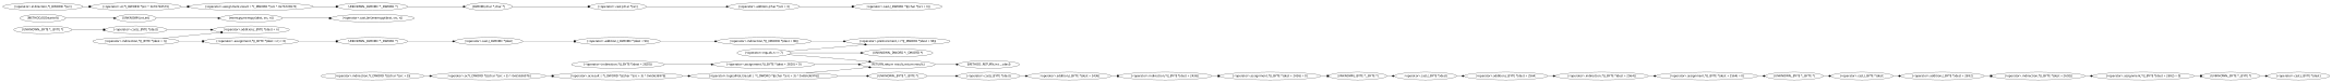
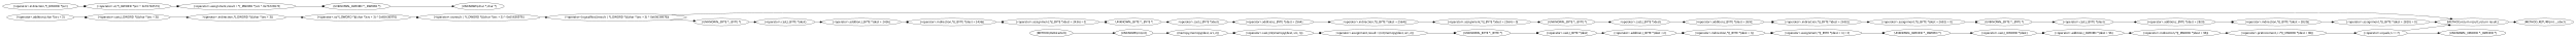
  digraph {
    fontname="Noto Sans"
    rankdir=LR
    node [fontname="Noto Sans"]
    edge [arrowhead=diamond fontname="Noto Sans"]
+   n1 [label="(<operator>.assignment,result = (int)memcpy(dest, src, n))"]
    n2 [label="(UNKNOWN,_BYTE *,_BYTE *)"]
    n3 [label="(<operator>.cast,(_BYTE *)dest)"]
    n4 [label="(<operator>.cast,(int)memcpy(dest, src, n))"]
    n5 [label="(UNKNOWN,int,int)"]
    n6 [label="(memcpy,memcpy(dest, src, n))"]
    n7 [label="(<operator>.assignment,*((_BYTE *)dest + n) = 0)"]
    n8 [label="(UNKNOWN,_DWORD *,_DWORD *)"]
    n9 [label="(<operator>.cast,(_DWORD *)dest)"]
    n10 [label="(<operator>.indirection,*((_BYTE *)dest + n))"]
    n11 [label="(<operator>.addition,(_BYTE *)dest + n)"]
    n12 [label="(<operator>.preIncrement,++*((_DWORD *)dest + 96))"]
    n13 [label="(<operator>.equals,n == 7)"]
    n14 [label="(UNKNOWN,_DWORD *,_DWORD *)"]
-   n15 [label="(RETURN,return result;,return result;)"]
+   n15 [label="(METHOD,return result;,return result;)"]
    n16 [label="(<operator>.indirection,*((_DWORD *)dest + 96))"]
    n17 [label="(<operator>.addition,(_DWORD *)dest + 96)"]
    n18 [label="(METHOD_RETURN,int __cdecl)"]
    n19 [label="(<operator>.assignment,result = *(_DWORD *)src ^ 0x76726573)"]
    n20 [label="(UNKNOWN,_DWORD *,_DWORD *)"]
-   n21 [label="(DWORD,char *,char *)"]
+   n21 [label="(UNKNOWN,char *,char *)"]
    n22 [label="(<operator>.or,*(_DWORD *)src ^ 0x76726573)"]
    n23 [label="(<operator>.indirection,*(_DWORD *)src)"]
    n24 [label="(<operator>.logicalNot,!(result | *(_DWORD *)((char *)src + 3) ^ 0x65636976))"]
    n25 [label="(UNKNOWN,_BYTE *,_BYTE *)"]
    n26 [label="(<operator>.cast,(_BYTE *)dest)"]
    n27 [label="(<operator>.or,result | *(_DWORD *)((char *)src + 3) ^ 0x65636976)"]
    n28 [label="(<operator>.or,*(_DWORD *)((char *)src + 3) ^ 0x65636976)"]
    n29 [label="(<operator>.indirection,*(_DWORD *)((char *)src + 3))"]
    n30 [label="(<operator>.cast,(_DWORD *)((char *)src + 3))"]
-   n31 [label="(<operator>.cast,(char *)src)"]
    n32 [label="(<operator>.addition,(char *)src + 3)"]
    n33 [label="(<operator>.assignment,*((_BYTE *)dest + 2436) = 0)"]
    n34 [label="(UNKNOWN,_BYTE *,_BYTE *)"]
    n35 [label="(<operator>.cast,(_BYTE *)dest)"]
    n36 [label="(<operator>.indirection,*((_BYTE *)dest + 2436))"]
    n37 [label="(<operator>.addition,(_BYTE *)dest + 2436)"]
    n38 [label="(<operator>.assignment,*((_BYTE *)dest + 2564) = 0)"]
    n39 [label="(UNKNOWN,_BYTE *,_BYTE *)"]
    n40 [label="(<operator>.cast,(_BYTE *)dest)"]
    n41 [label="(<operator>.indirection,*((_BYTE *)dest + 2564))"]
    n42 [label="(<operator>.addition,(_BYTE *)dest + 2564)"]
    n43 [label="(<operator>.assignment,*((_BYTE *)dest + 2692) = 0)"]
    n44 [label="(UNKNOWN,_BYTE *,_BYTE *)"]
    n45 [label="(<operator>.cast,(_BYTE *)dest)"]
    n46 [label="(<operator>.indirection,*((_BYTE *)dest + 2692))"]
    n47 [label="(<operator>.addition,(_BYTE *)dest + 2692)"]
    n48 [label="(<operator>.assignment,*((_BYTE *)dest + 2820) = 0)"]
    n49 [label="(<operator>.indirection,*((_BYTE *)dest + 2820))"]
+   n50 [label="(<operator>.addition,(_BYTE *)dest + 2820)"]
    n51 [label="(METHOD,IGDstartelt)"]
+   n1 -> n2 [arrowhead=box]
    n2 -> n3 [arrowhead=box]
    n3 -> n11
+   n4 -> n1 [arrowhead=box]
    n5 -> n6
    n6 -> n4 [arrowhead=box]
    n7 -> n8 [arrowhead=box]
    n8 -> n9
    n9 -> n17 [arrowhead=box]
    n10 -> n7 [arrowhead=box]
-   n10 -> n11 [arrowhead=box]
-   n13 -> n12
+   n11 -> n10 [arrowhead=box]
+   n12 -> n13
    n13 -> n14
    n13 -> n15
    n15 -> n18
    n16 -> n12
    n17 -> n16
    n19 -> n20 [arrowhead=box]
    n20 -> n21
-   n21 -> n31 [arrowhead=box]
    n22 -> n19 [arrowhead=box]
    n23 -> n22 [arrowhead=box]
    n24 -> n15
    n24 -> n25
    n25 -> n26
    n26 -> n37
    n27 -> n24
    n28 -> n27 [arrowhead=box]
    n29 -> n28
-   n31 -> n32
+   n30 -> n29
    n32 -> n30 [arrowhead=box]
    n33 -> n34 [arrowhead=box]
    n34 -> n35
    n35 -> n42
    n36 -> n33 [arrowhead=box]
    n37 -> n36 [arrowhead=box]
    n38 -> n39
    n39 -> n40
    n40 -> n47
    n41 -> n38
    n42 -> n41
    n43 -> n44 [arrowhead=box]
    n44 -> n45
+   n45 -> n50
    n46 -> n43
    n47 -> n46 [arrowhead=box]
    n48 -> n15
    n49 -> n48
+   n50 -> n49 [arrowhead=box]
    n51 -> n5
  }
